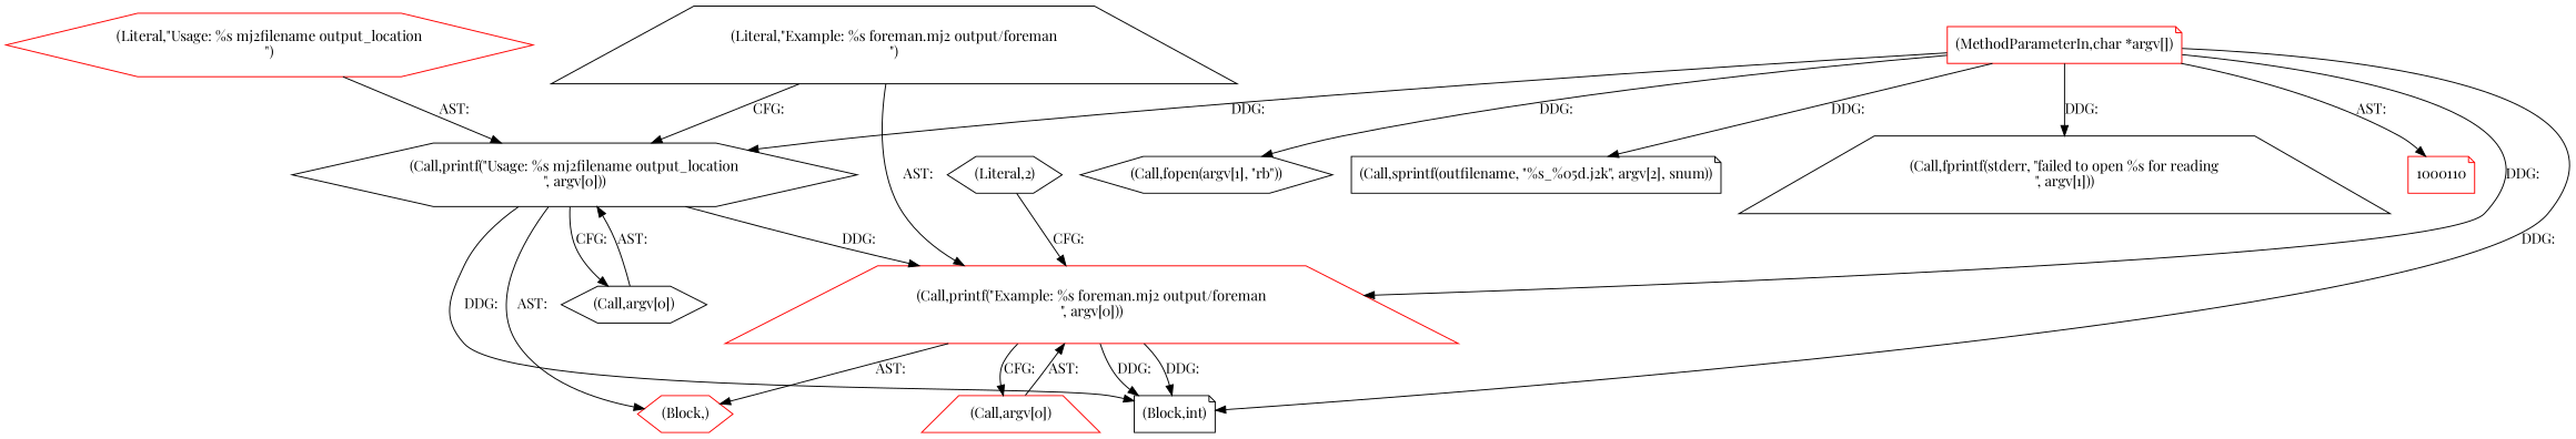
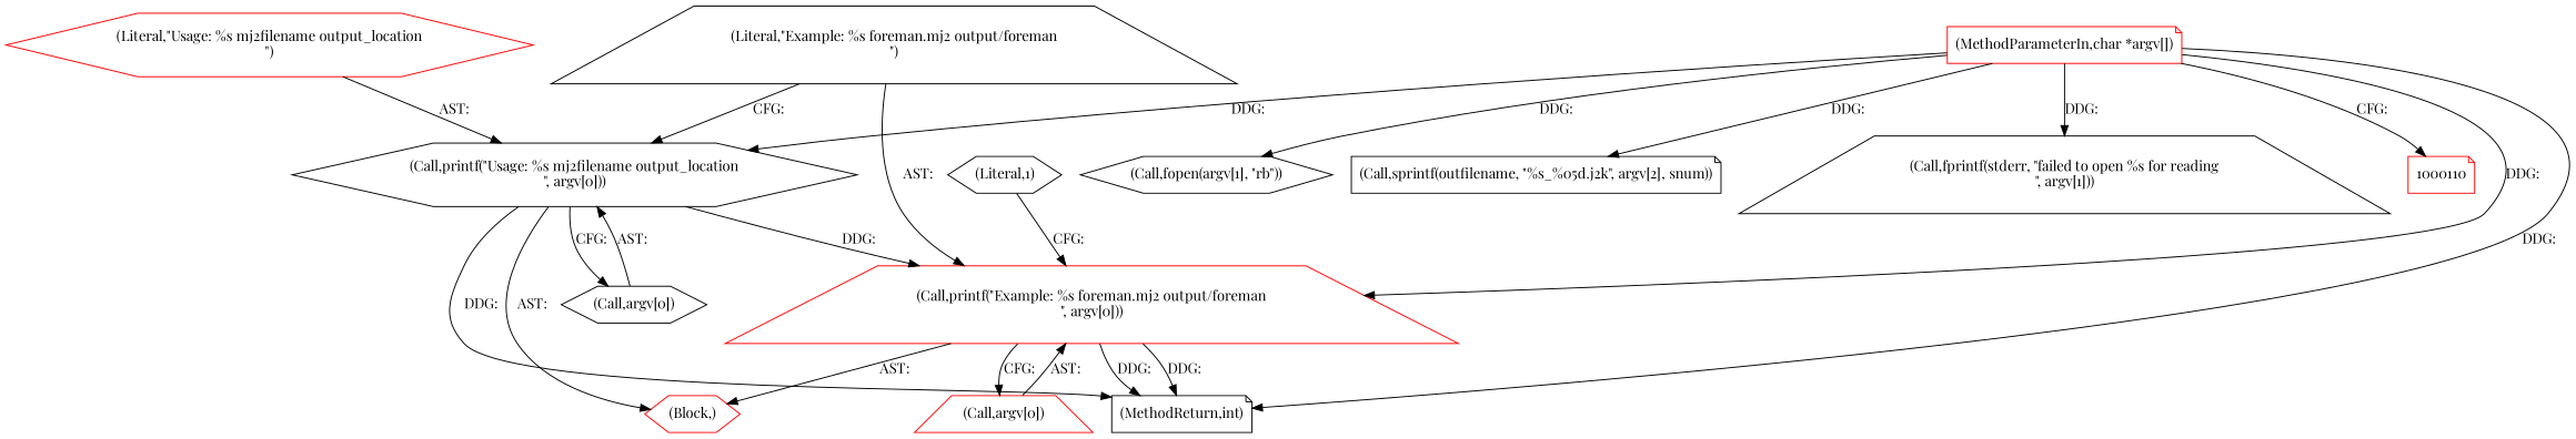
  digraph {
    fontname="Playfair Display"
    node [color=black fontname="Playfair Display" shape=hexagon]
    edge [fontname="Playfair Display"]
    n1 [label="(Call,printf(\"Usage: %s mj2filename output_location\n\", argv[0]))"]
    n2 [color=red label="(Call,printf(\"Example: %s foreman.mj2 output/foreman\n\", argv[0]))" shape=trapezium]
    n3 [label="(Call,argv[0])"]
-   n4 [label="(Block,int)" shape=note]
+   n4 [label="(MethodReturn,int)" shape=note]
    n5 [color=red label="(Block,)"]
    n6 [color=red label="(Call,argv[0])" shape=trapezium]
    n7 [color=red label="(MethodParameterIn,char *argv[])" shape=note]
    n8 [label="(Call,fopen(argv[1], \"rb\"))"]
    n9 [label="(Call,sprintf(outfilename, \"%s_%05d.j2k\", argv[2], snum))" shape=note]
    n10 [label="(Call,fprintf(stderr, \"failed to open %s for reading\n\", argv[1]))" shape=trapezium]
    1000110 [color=red shape=note]
    n12 [color=red label="(Literal,\"Usage: %s mj2filename output_location\n\")"]
-   n13 [label="(Literal,2)"]
+   n13 [label="(Literal,1)"]
    n14 [label="(Literal,\"Example: %s foreman.mj2 output/foreman\n\")" shape=trapezium]
    n1 -> n2 [label="DDG: "]
    n1 -> n3 [label="CFG: "]
    n1 -> n4 [label="DDG: "]
    n1 -> n5 [label="AST: "]
    n2 -> n4 [label="DDG: "]
    n2 -> n4 [label="DDG: "]
    n2 -> n5 [label="AST: "]
    n2 -> n6 [label="CFG: "]
    n3 -> n1 [label="AST: "]
    n6 -> n2 [label="AST: "]
    n7 -> n1 [label="DDG: "]
    n7 -> n2 [label="DDG: "]
    n7 -> n4 [label="DDG: "]
    n7 -> n8 [label="DDG: "]
    n7 -> n9 [label="DDG: "]
    n7 -> n10 [label="DDG: "]
-   n7 -> 1000110 [label="AST: "]
+   n7 -> 1000110 [label="CFG: "]
    n12 -> n1 [label="AST: "]
    n13 -> n2 [label="CFG: "]
    n14 -> n1 [label="CFG: "]
    n14 -> n2 [label="AST: "]
  }
